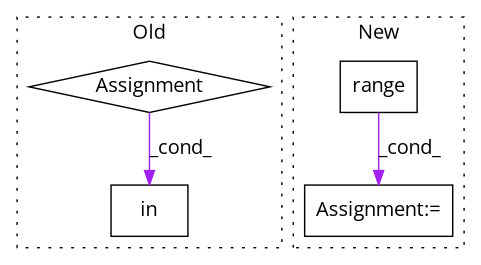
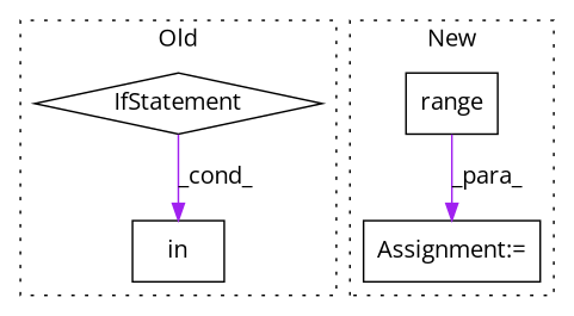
  digraph {
    fontname="Open Sans"
    node [fontname="Open Sans" shape=box]
    edge [color=purple fontname="Open Sans"]
    n1 [a=105 l=24 label=in s=2150]
-   n2 [a=25 l="8,2" label=Assignment s="2142,2174" shape=diamond]
+   n2 [a=25 l="8,2" label=IfStatement s="2142,2174" shape=diamond]
    n3 [a=32 l="6,1" label=range s="1704,1730"]
    n4 [a=7 l="57,2" label="Assignment:=" s="1639,1731"]
    subgraph cluster_1 {
      label=Old
      style=dotted
      n1
      n2
    }
    subgraph cluster_2 {
      label=New
      style=dotted
      n3
      n4
    }
    n2 -> n1 [label=_cond_]
-   n3 -> n4 [label=_cond_]
+   n3 -> n4 [label=_para_]
  }
